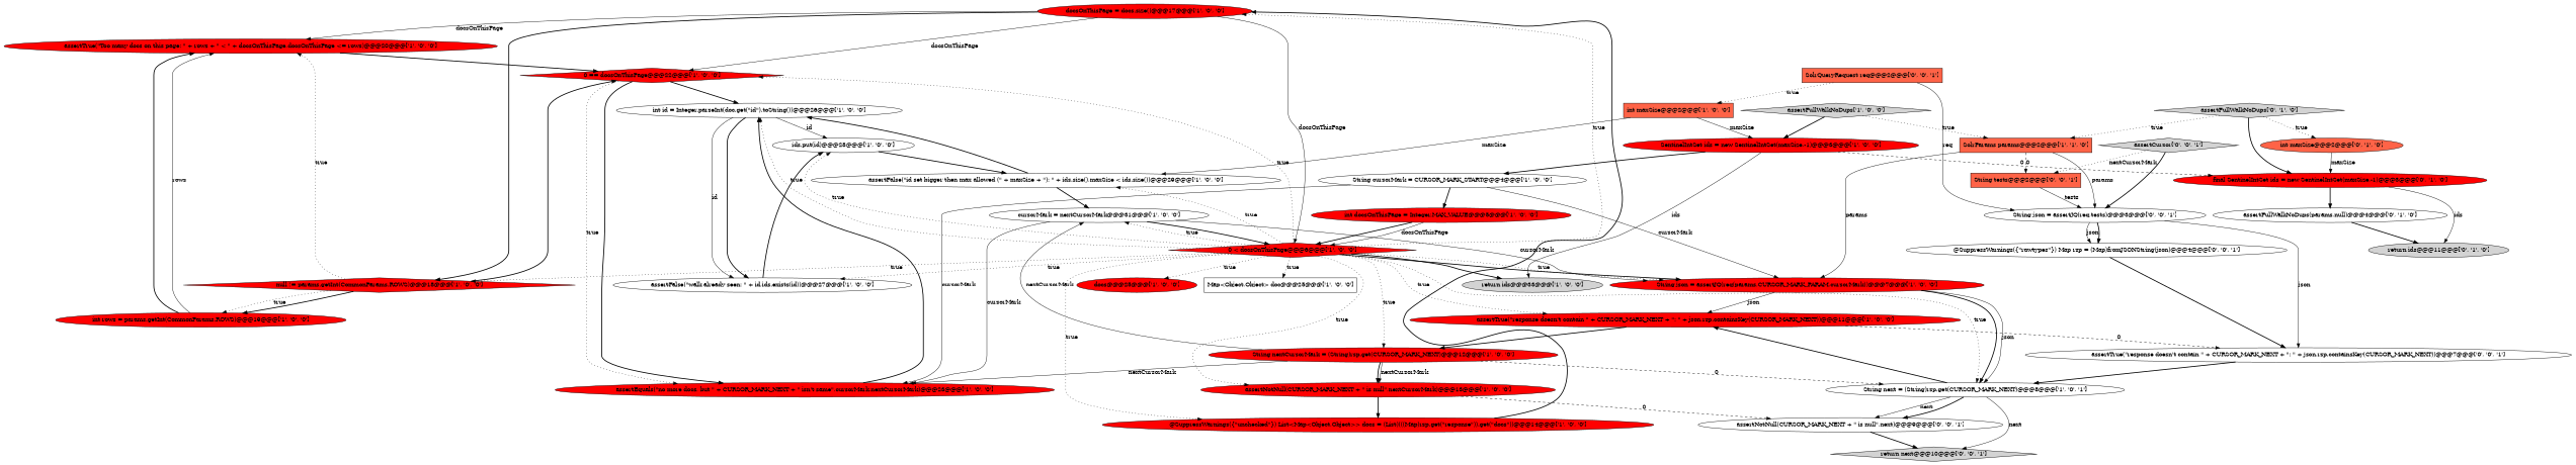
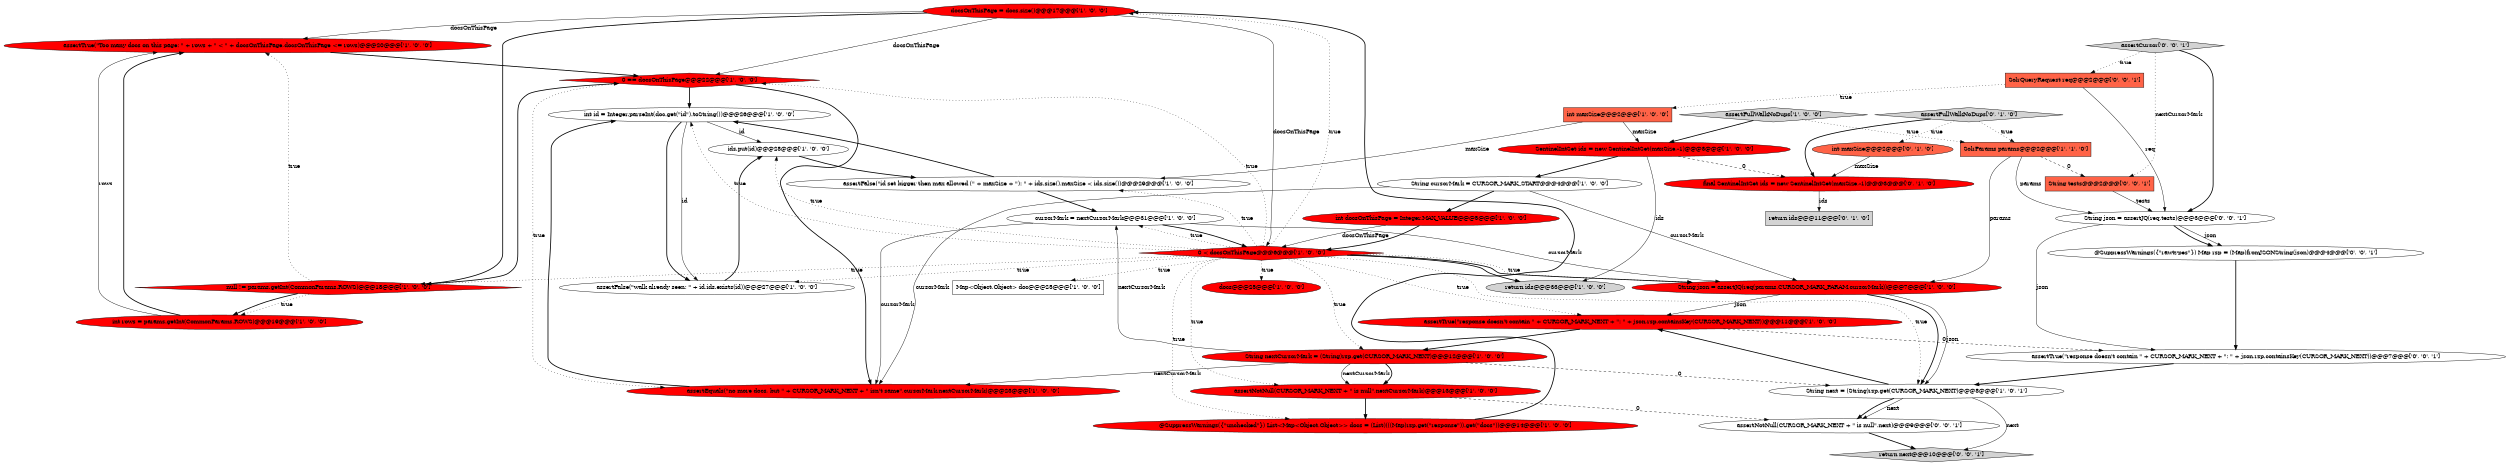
  digraph {
    node [fillcolor=red shape=ellipse style=filled]
    edge [style=bold]
    n1 [label="docsOnThisPage = docs.size()@@@17@@@['1', '0', '0']"]
    n2 [label="assertTrue(\"Too many docs on this page: \" + rows + \" < \" + docsOnThisPage,docsOnThisPage <= rows)@@@20@@@['1', '0', '0']"]
    n3 [label="0 < docsOnThisPage@@@6@@@['1', '0', '0']" shape=diamond]
    n4 [label="null != params.getInt(CommonParams.ROWS)@@@18@@@['1', '0', '0']" shape=diamond]
    n5 [label="0 == docsOnThisPage@@@22@@@['1', '0', '0']" shape=diamond]
    n6 [fillcolor=white label="assertFalse(\"id set bigger then max allowed (\" + maxSize + \"): \" + ids.size(),maxSize < ids.size())@@@29@@@['1', '0', '0']"]
    n7 [fillcolor=white label="int id = Integer.parseInt(doc.get(\"id\").toString())@@@26@@@['1', '0', '0']"]
    n8 [fillcolor=white label="cursorMark = nextCursorMark@@@31@@@['1', '0', '0']"]
    n9 [fillcolor=white label="ids.put(id)@@@28@@@['1', '0', '0']"]
    n10 [fillcolor=white label="assertFalse(\"walk already seen: \" + id,ids.exists(id))@@@27@@@['1', '0', '0']"]
    n11 [label="String nextCursorMark = (String)rsp.get(CURSOR_MARK_NEXT)@@@12@@@['1', '0', '0']"]
    n12 [label="assertNotNull(CURSOR_MARK_NEXT + \" is null\",nextCursorMark)@@@13@@@['1', '0', '0']"]
    n13 [fillcolor=white label="String next = (String)rsp.get(CURSOR_MARK_NEXT)@@@8@@@['1', '0', '1']"]
    n14 [label="String json = assertJQ(req(params,CURSOR_MARK_PARAM,cursorMark))@@@7@@@['1', '0', '0']"]
    n15 [label="assertTrue(\"response doesn't contain \" + CURSOR_MARK_NEXT + \": \" + json,rsp.containsKey(CURSOR_MARK_NEXT))@@@11@@@['1', '0', '0']"]
    n16 [label="docs@@@25@@@['1', '0', '0']"]
    n17 [fillcolor=lightgray label="return ids@@@33@@@['1', '0', '0']"]
    n18 [label="@SuppressWarnings({\"unchecked\"}) List<Map<Object,Object>> docs = (List)(((Map)rsp.get(\"response\")).get(\"docs\"))@@@14@@@['1', '0', '0']"]
    n19 [fillcolor=white label="Map<Object,Object> doc@@@25@@@['1', '0', '0']" shape=box]
    n20 [label="int rows = params.getInt(CommonParams.ROWS)@@@19@@@['1', '0', '0']"]
    n21 [label="assertEquals(\"no more docs, but \" + CURSOR_MARK_NEXT + \" isn't same\",cursorMark,nextCursorMark)@@@23@@@['1', '0', '0']"]
-   n22 [fillcolor=white label="assertFullWalkNoDups(params,null)@@@4@@@['0', '1', '0']"]
-   n23 [fillcolor=lightgray label="return ids@@@11@@@['0', '1', '0']"]
+   n23 [fillcolor=lightgray label="return ids@@@11@@@['0', '1', '0']" shape=box]
    n24 [fillcolor=white label="assertNotNull(CURSOR_MARK_NEXT + \" is null\",next)@@@9@@@['0', '0', '1']"]
    n25 [fillcolor=lightgray label="return next@@@10@@@['0', '0', '1']" shape=diamond]
    n26 [fillcolor=white label="assertTrue(\"response doesn't contain \" + CURSOR_MARK_NEXT + \": \" + json,rsp.containsKey(CURSOR_MARK_NEXT))@@@7@@@['0', '0', '1']"]
    n27 [label="int docsOnThisPage = Integer.MAX_VALUE@@@5@@@['1', '0', '0']"]
    n28 [fillcolor=tomato label="SolrParams params@@@2@@@['1', '1', '0']" shape=box]
    n29 [fillcolor=tomato label="String tests@@@2@@@['0', '0', '1']" shape=box]
    n30 [fillcolor=white label="String json = assertJQ(req,tests)@@@3@@@['0', '0', '1']"]
    n31 [label="SentinelIntSet ids = new SentinelIntSet(maxSize,-1)@@@3@@@['1', '0', '0']"]
    n32 [label="final SentinelIntSet ids = new SentinelIntSet(maxSize,-1)@@@3@@@['0', '1', '0']"]
    n33 [fillcolor=white label="String cursorMark = CURSOR_MARK_START@@@4@@@['1', '0', '0']"]
    n34 [fillcolor=tomato label="SolrQueryRequest req@@@2@@@['0', '0', '1']" shape=box]
    n35 [fillcolor=tomato label="int maxSize@@@2@@@['1', '0', '0']" shape=box]
    n36 [fillcolor=white label="@SuppressWarnings({\"rawtypes\"}) Map rsp = (Map)fromJSONString(json)@@@4@@@['0', '0', '1']"]
    n37 [fillcolor=lightgray label="assertCursor['0', '0', '1']" shape=diamond]
    n38 [fillcolor=lightgray label="assertFullWalkNoDups['0', '1', '0']" shape=diamond]
    n39 [fillcolor=tomato label="int maxSize@@@2@@@['0', '1', '0']"]
    n40 [fillcolor=lightgray label="assertFullWalkNoDups['1', '0', '0']" shape=diamond]
    n1 -> n2 [label=docsOnThisPage style=solid]
    n1 -> n3 [label=docsOnThisPage style=solid]
    n1 -> n4
    n1 -> n5 [label=docsOnThisPage style=solid]
    n2 -> n5
    n3 -> n1 [label=true style=dotted]
    n3 -> n4 [label=true style=dotted]
    n3 -> n5 [label=true style=dotted]
    n3 -> n6 [label=true style=dotted]
    n3 -> n7 [label=true style=dotted]
    n3 -> n8 [label=true style=dotted]
    n3 -> n9 [label=true style=dotted]
    n3 -> n10 [label=true style=dotted]
    n3 -> n11 [label=true style=dotted]
    n3 -> n12 [label=true style=dotted]
    n3 -> n13 [label=true style=dotted]
    n3 -> n14
    n3 -> n14 [label=true style=dotted]
    n3 -> n15 [label=true style=dotted]
    n3 -> n16 [label=true style=dotted]
    n3 -> n17
    n3 -> n18 [label=true style=dotted]
    n3 -> n19 [label=true style=dotted]
    n4 -> n2 [label=true style=dotted]
    n4 -> n5
    n4 -> n20 [label=true style=dotted]
    n4 -> n20
    n5 -> n7
    n5 -> n21
    n5 -> n21 [label=true style=dotted]
    n6 -> n7
    n6 -> n8
    n7 -> n9 [label=id style=solid]
    n7 -> n10 [label=id style=solid]
    n7 -> n10
    n8 -> n3
    n8 -> n14 [label=cursorMark style=solid]
    n8 -> n21 [label=cursorMark style=solid]
    n9 -> n6
    n10 -> n9
    n11 -> n8 [label=nextCursorMark style=solid]
    n11 -> n12
    n11 -> n12 [label=nextCursorMark style=solid]
    n11 -> n13 [label=0 style=dashed]
    n11 -> n21 [label=nextCursorMark style=solid]
    n12 -> n18
    n12 -> n24 [label=0 style=dashed]
    n13 -> n15
    n13 -> n24 [label=next style=solid]
    n13 -> n24
    n13 -> n25 [label=next style=solid]
    n14 -> n13
    n14 -> n13 [label=json style=solid]
    n14 -> n15 [label=json style=solid]
    n15 -> n11
    n15 -> n26 [label=0 style=dashed]
    n18 -> n1
    n20 -> n2
    n20 -> n2 [label=rows style=solid]
    n21 -> n7
-   n22 -> n23
    n24 -> n25
    n26 -> n13
    n27 -> n3 [label=docsOnThisPage style=solid]
    n27 -> n3
    n28 -> n14 [label=params style=solid]
    n28 -> n29 [label=0 style=dashed]
    n28 -> n30 [label=params style=solid]
    n29 -> n30 [label=tests style=solid]
    n30 -> n26 [label=json style=solid]
    n30 -> n36 [label=json style=solid]
    n30 -> n36
    n31 -> n17 [label=ids style=solid]
    n31 -> n32 [label=0 style=dashed]
    n31 -> n33
-   n32 -> n22
    n32 -> n23 [label=ids style=solid]
    n33 -> n14 [label=cursorMark style=solid]
    n33 -> n21 [label=cursorMark style=solid]
    n33 -> n27
    n34 -> n30 [label=req style=solid]
    n34 -> n35 [label=true style=dotted]
    n35 -> n6 [label=maxSize style=solid]
    n35 -> n31 [label=maxSize style=solid]
    n36 -> n26
    n37 -> n29 [label=nextCursorMark style=dotted]
    n37 -> n30
+   n37 -> n34 [label=true style=dotted]
    n38 -> n28 [label=true style=dotted]
    n38 -> n32
    n38 -> n39 [label=true style=dotted]
    n39 -> n32 [label=maxSize style=solid]
    n40 -> n28 [label=true style=dotted]
    n40 -> n31
  }
